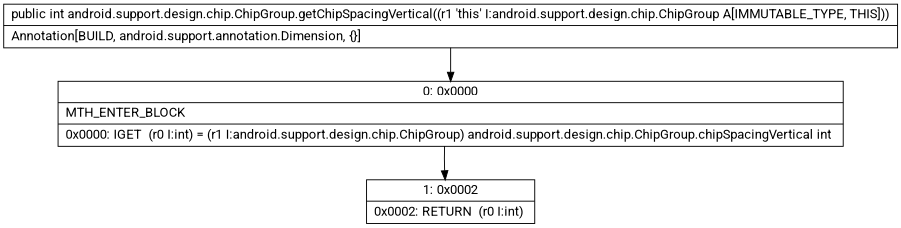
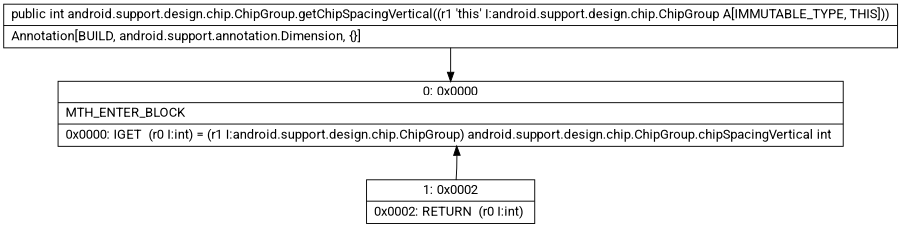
  digraph {
    fontname=Roboto
    node [shape=record fontname=Roboto]
    edge [fontname=Roboto]
    n1 [label="{0\:\ 0x0000|MTH_ENTER_BLOCK\l|0x0000: IGET  (r0 I:int) = (r1 I:android.support.design.chip.ChipGroup) android.support.design.chip.ChipGroup.chipSpacingVertical int \l}"]
    n2 [label="{1\:\ 0x0002|0x0002: RETURN  (r0 I:int) \l}"]
    n3 [label="{public int android.support.design.chip.ChipGroup.getChipSpacingVertical((r1 'this' I:android.support.design.chip.ChipGroup A[IMMUTABLE_TYPE, THIS]))  | Annotation[BUILD, android.support.annotation.Dimension, \{\}]\l}"]
-   n1 -> n2
+   n2 -> n1
    n3 -> n1
  }
